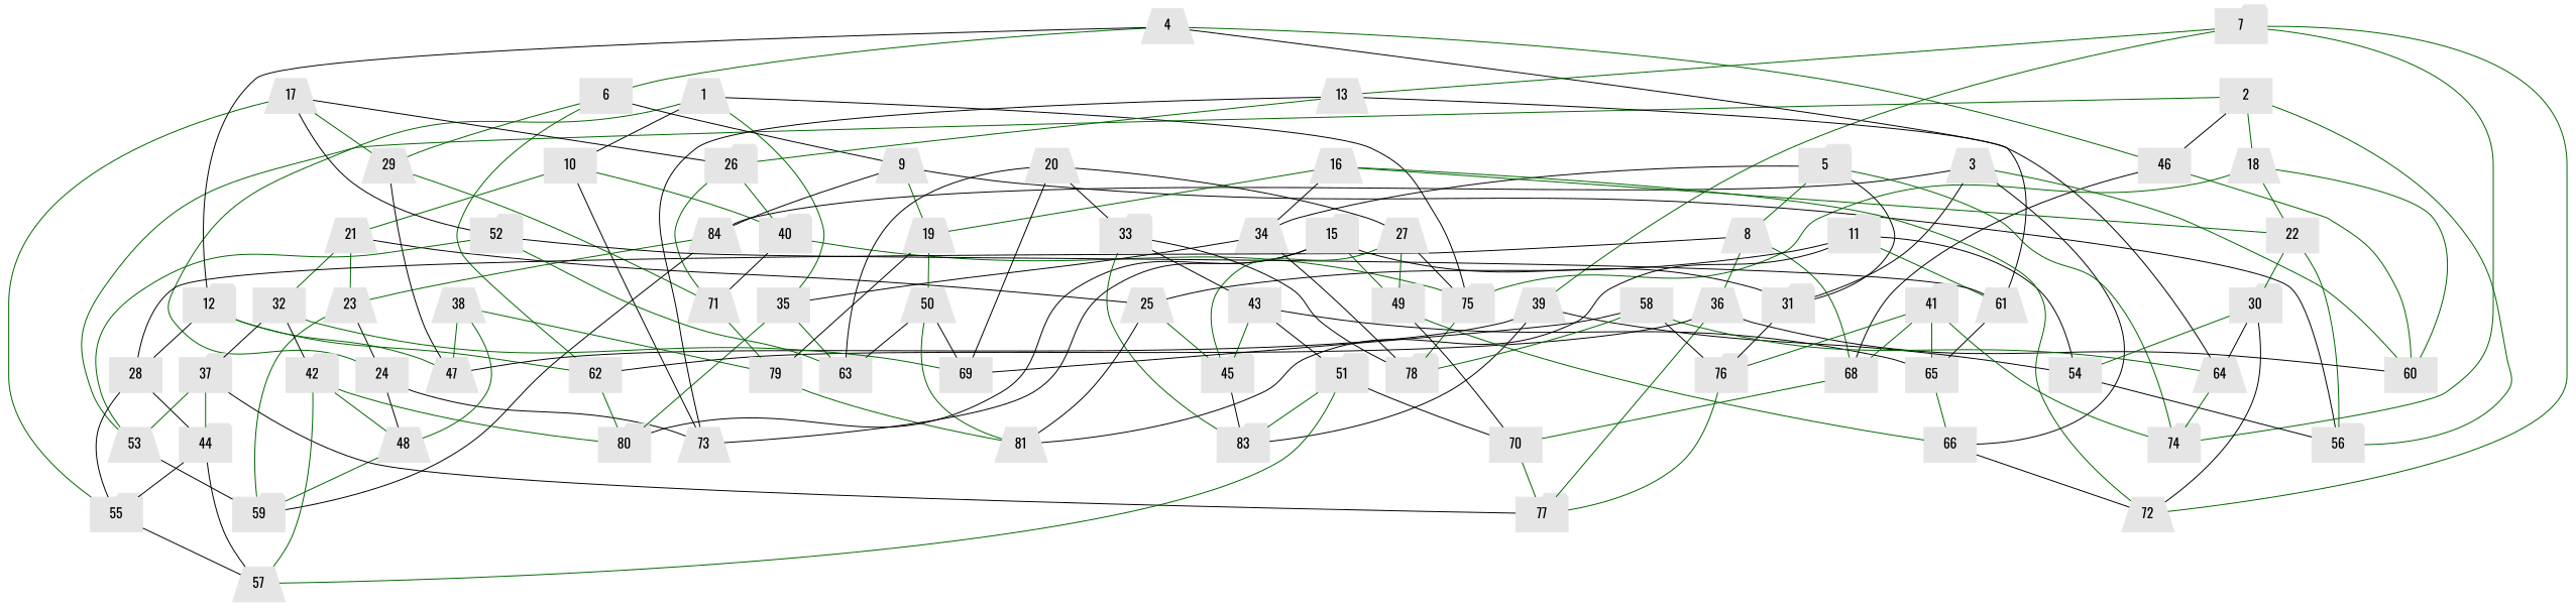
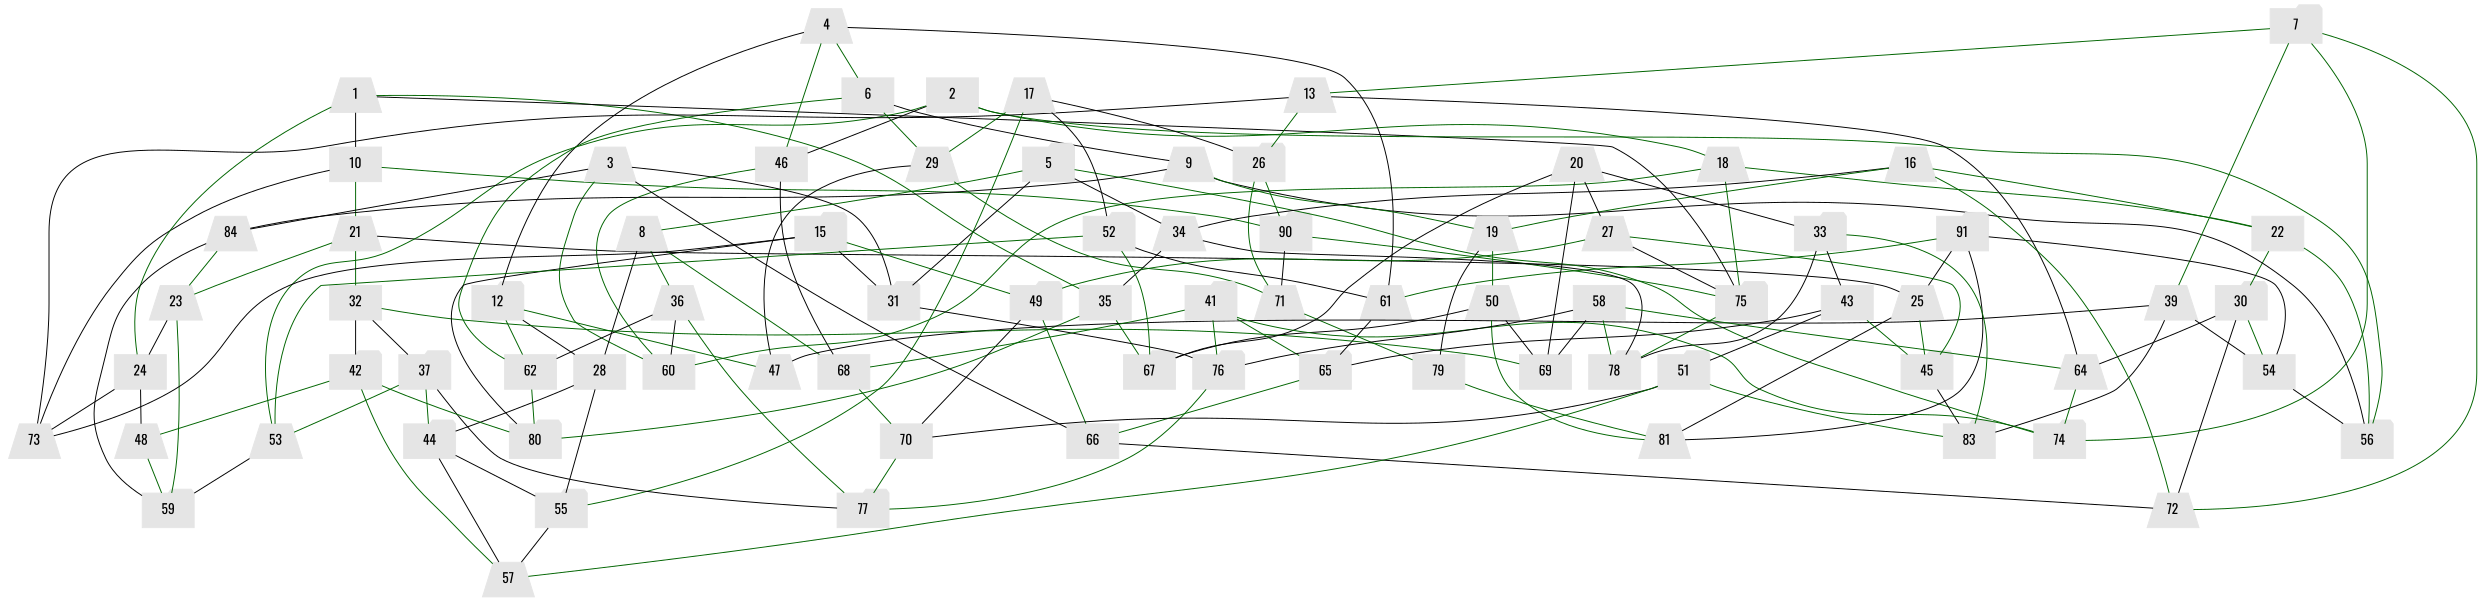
  graph {
    fontname=Oswald
    node [color=gray90 fontname=Oswald shape=trapezium style=filled]
    edge [color=darkgreen fontname=Oswald]
    10 [shape=box]
    1
    24 [shape=box]
    35 [shape=box]
    75 [shape=folder]
    21
-   40 [shape=folder]
+   40 [shape=folder label=90]
    73
    48
    80 [shape=folder]
-   67 [shape=folder label=63]
+   67 [shape=folder]
    78 [shape=folder]
    2 [shape=box]
    18
    46 [shape=box]
    53
    56 [shape=folder]
    60 [shape=box]
    22 [shape=box]
    68 [shape=box]
    59 [shape=folder]
    n22 [label=84]
    3
    31 [shape=folder]
    66 [shape=box]
    23
    76 [shape=folder]
    72
    4
    6 [shape=box]
    12 [shape=folder]
    61
    9
    29
    62 [shape=box]
    28 [shape=box]
    47
    65 [shape=folder]
    5 [shape=folder]
    8
    34
    74 [shape=folder]
    36
    19
    71
    7 [shape=folder]
    13
    39
    26 [shape=folder]
    64
    54 [shape=box]
    n52 [label=83 shape=folder]
    55 [shape=folder]
    44 [shape=folder]
    77 [shape=folder]
    70 [shape=box]
    50
    79 [shape=box]
    25
    32 [shape=box]
-   11 [shape=folder]
+   11 [shape=folder label=91]
    81
    45 [shape=folder]
    15 [shape=folder]
    49 [shape=folder]
    16
    30 [shape=folder]
    17
    52 [shape=folder]
    57
    69 [shape=box]
    20
    27
    33 [shape=folder]
    43 [shape=box]
    37 [shape=folder]
    42 [shape=folder]
-   38
    51 [shape=folder]
    41 [shape=folder]
    58 [shape=box]
    10 -- 21
    10 -- 40
    10 -- 73 [color=black]
    1 -- 10 [color=black]
    1 -- 24
    1 -- 35
    1 -- 75 [color=black]
    24 -- 73 [color=black]
    24 -- 48 [color=black]
    35 -- 80
    35 -- 67
    75 -- 78
    21 -- 23
    21 -- 25 [color=black]
    21 -- 32
    40 -- 75
    40 -- 71 [color=black]
    48 -- 59
    2 -- 18
    2 -- 46 [color=black]
    2 -- 53
    2 -- 56
    18 -- 75
    18 -- 60
    18 -- 22
    46 -- 60
    46 -- 68 [color=black]
    53 -- 59 [color=black]
    22 -- 56
    22 -- 30
    68 -- 70
    n22 -- 59 [color=black]
    n22 -- 23
    3 -- 60
    3 -- n22 [color=black]
    3 -- 31 [color=black]
    3 -- 66 [color=black]
    31 -- 76 [color=black]
    66 -- 72 [color=black]
    23 -- 24 [color=black]
    23 -- 59
    76 -- 77
    4 -- 46
    4 -- 6
    4 -- 12 [color=black]
    4 -- 61 [color=black]
    6 -- 9 [color=black]
    6 -- 29
    6 -- 62
    12 -- 62
    12 -- 28 [color=black]
    12 -- 47
    61 -- 65 [color=black]
    9 -- 56 [color=black]
    9 -- n22 [color=black]
    9 -- 19
    29 -- 47 [color=black]
    29 -- 71
    62 -- 80
    28 -- 55 [color=black]
    28 -- 44 [color=black]
    65 -- 66
    5 -- 31 [color=black]
    5 -- 8
    5 -- 34 [color=black]
    5 -- 74
    8 -- 68
    8 -- 28 [color=black]
    8 -- 36
    34 -- 35 [color=black]
    34 -- 78 [color=black]
    36 -- 60 [color=black]
    36 -- 62 [color=black]
    36 -- 77
    19 -- 50
    19 -- 79 [color=black]
    71 -- 79
    7 -- 72
    7 -- 74
    7 -- 13
    7 -- 39
    13 -- 73 [color=black]
    13 -- 26
    13 -- 64 [color=black]
    39 -- 47 [color=black]
    39 -- 54 [color=black]
    39 -- n52 [color=black]
    26 -- 40
    26 -- 71
    64 -- 74
    54 -- 56 [color=black]
    55 -- 57 [color=black]
    44 -- 55 [color=black]
    44 -- 57 [color=black]
    70 -- 77
    50 -- 67 [color=black]
    50 -- 81
    50 -- 69 [color=black]
    79 -- 81
    25 -- 81 [color=black]
    25 -- 45
    32 -- 69
    32 -- 37 [color=black]
    32 -- 42 [color=black]
    11 -- 61
    11 -- 54 [color=black]
    11 -- 25 [color=black]
    11 -- 81 [color=black]
    45 -- n52 [color=black]
    15 -- 73 [color=black]
    15 -- 80 [color=black]
    15 -- 31 [color=black]
    15 -- 49
    49 -- 66
    49 -- 70 [color=black]
    16 -- 22
    16 -- 72
    16 -- 34 [color=black]
    16 -- 19
    30 -- 72 [color=black]
    30 -- 64 [color=black]
    30 -- 54
    17 -- 29
    17 -- 26 [color=black]
    17 -- 55
    17 -- 52 [color=black]
    52 -- 67
    52 -- 53
    52 -- 61 [color=black]
    20 -- 67 [color=black]
    20 -- 69 [color=black]
    20 -- 27 [color=black]
    20 -- 33 [color=black]
    27 -- 75 [color=black]
    27 -- 45
    27 -- 49
    33 -- 78 [color=black]
    33 -- n52
    33 -- 43 [color=black]
    43 -- 65 [color=black]
    43 -- 45
    43 -- 51 [color=black]
    37 -- 53
    37 -- 44
    37 -- 77 [color=black]
    42 -- 48
    42 -- 80
    42 -- 57
-   38 -- 48
-   38 -- 47
-   38 -- 79
    51 -- n52
    51 -- 70 [color=black]
    51 -- 57
    41 -- 68
    41 -- 76
    41 -- 65
    41 -- 74
    58 -- 78
    58 -- 76 [color=black]
    58 -- 64
    58 -- 69 [color=black]
  }
